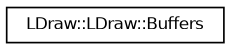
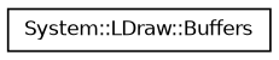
  digraph {
    rankdir=TB
-   n1 [color=black fillcolor=white fontname=Helvetica fontsize=10 height=0.2 label="LDraw::LDraw::Buffers" shape=record style=filled width=0.4]
+   n1 [color=black fillcolor=white fontname=Helvetica fontsize=10 height=0.2 label="System::LDraw::Buffers" shape=record style=filled width=0.4]
  }
